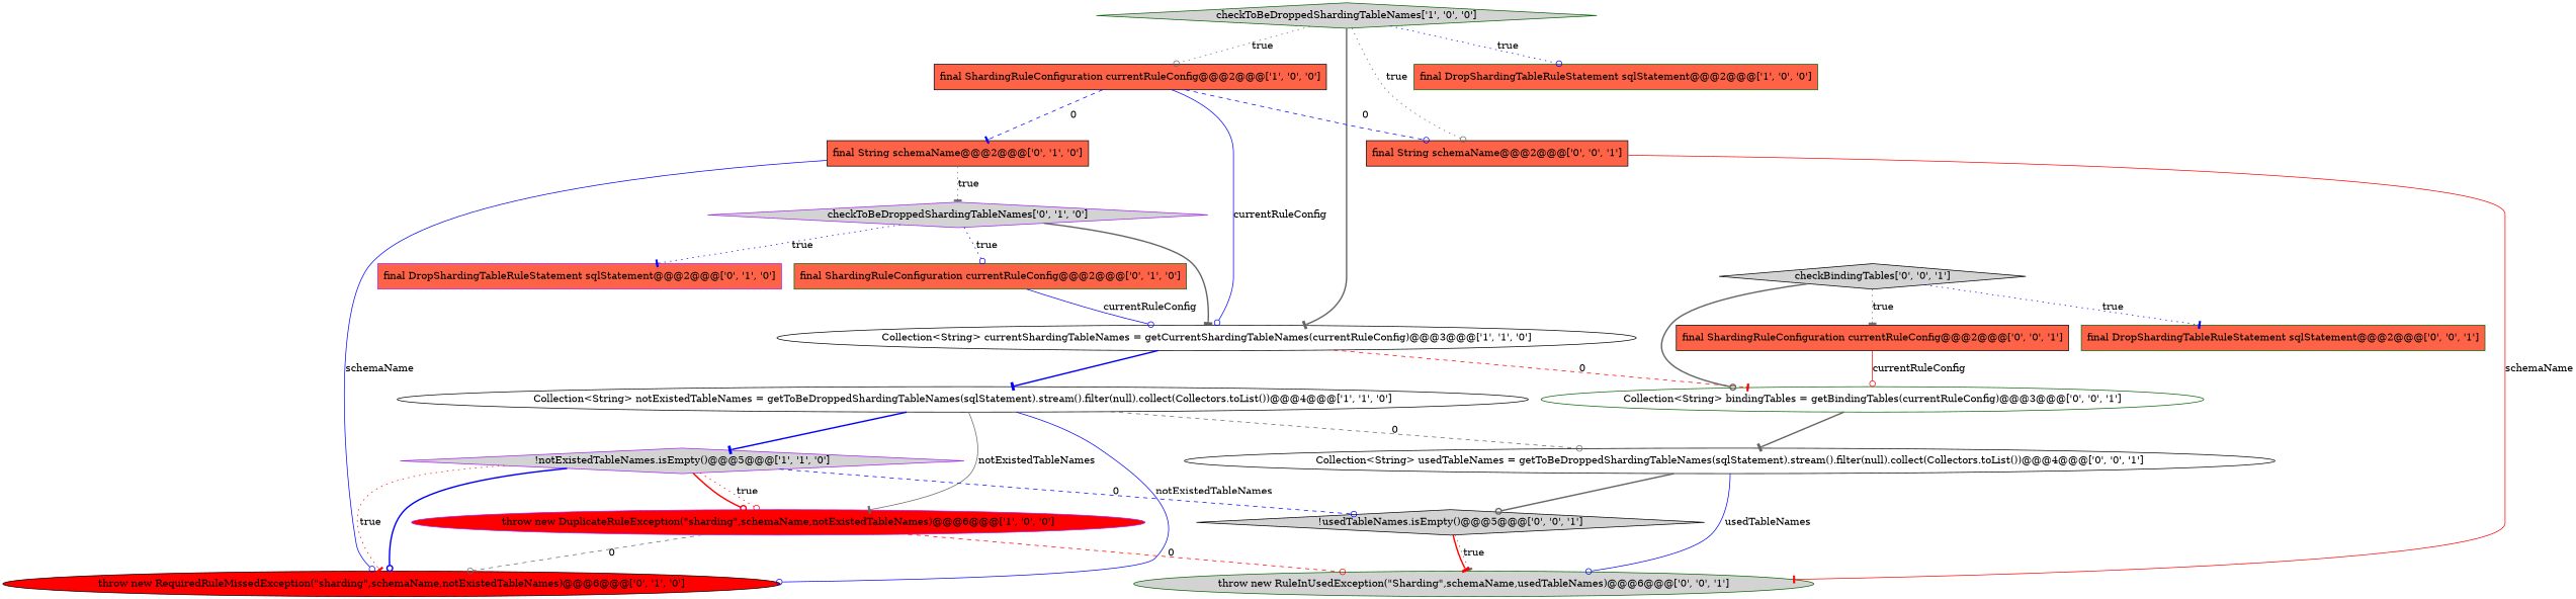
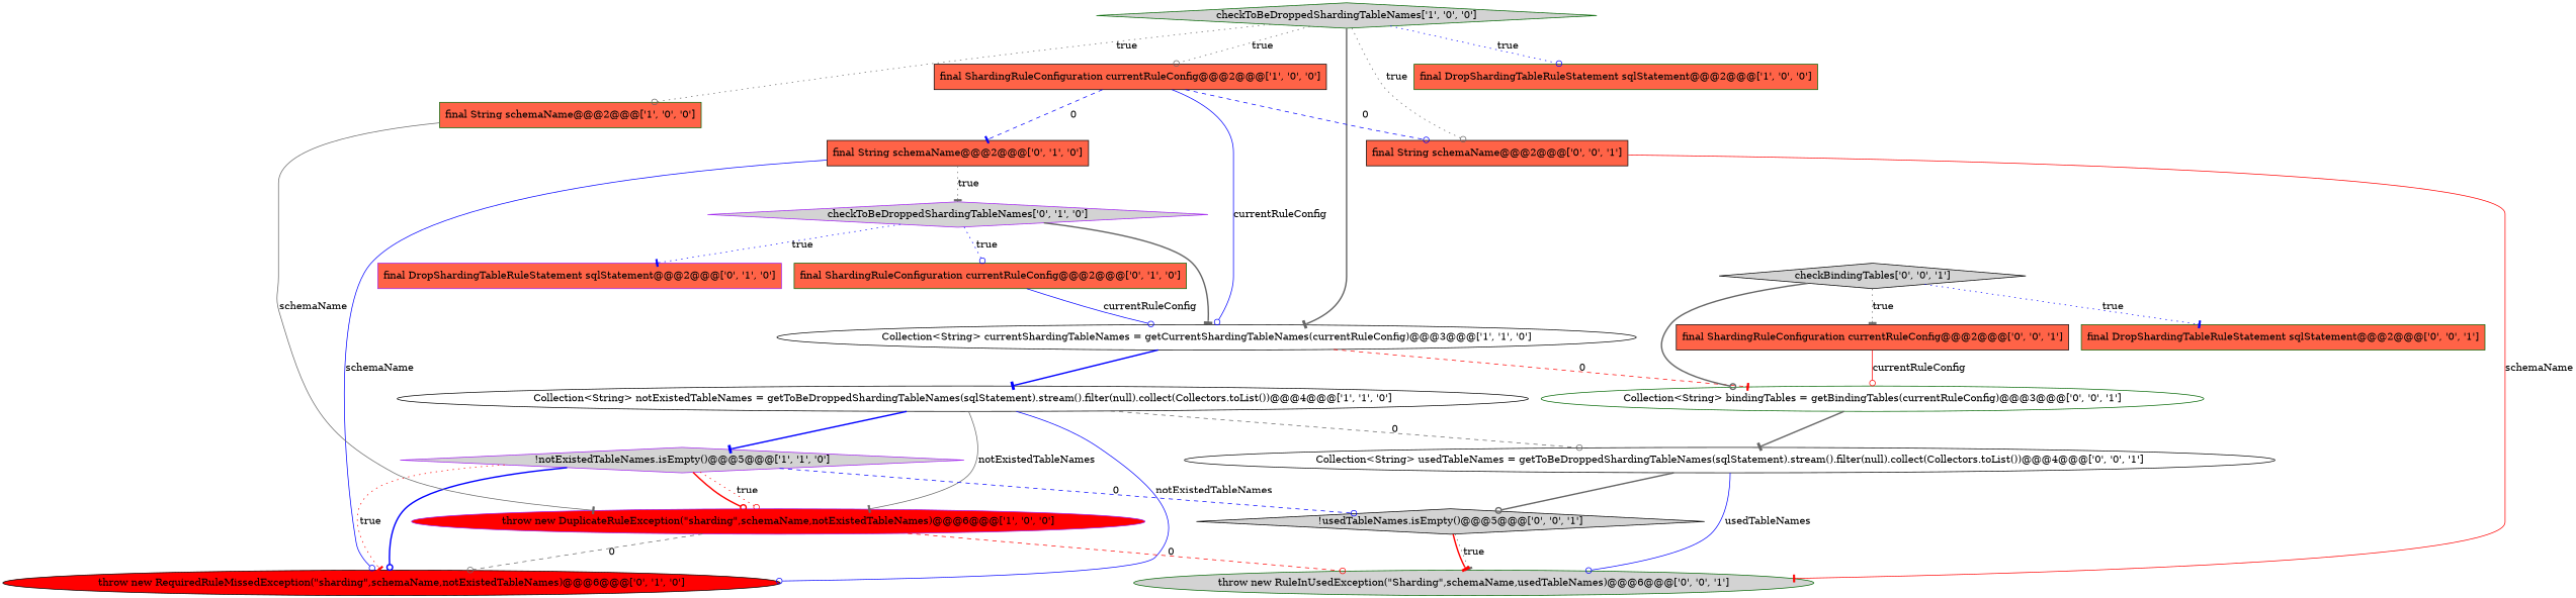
  digraph {
    node [color=black fillcolor=tomato shape=box style=filled]
    edge [arrowhead=odot color=blue style=dotted]
    n1 [fillcolor=red label="throw new RequiredRuleMissedException(\"sharding\",schemaName,notExistedTableNames)@@@6@@@['0', '1', '0']" shape=ellipse]
    n2 [color=purple fillcolor=lightgray label="checkToBeDroppedShardingTableNames['0', '1', '0']" shape=diamond]
    n3 [color=purple label="final DropShardingTableRuleStatement sqlStatement@@@2@@@['0', '1', '0']"]
    n4 [color=darkgreen label="final ShardingRuleConfiguration currentRuleConfig@@@2@@@['0', '1', '0']"]
    n5 [fillcolor=white label="Collection<String> currentShardingTableNames = getCurrentShardingTableNames(currentRuleConfig)@@@3@@@['1', '1', '0']" shape=ellipse]
    n6 [label="final String schemaName@@@2@@@['0', '1', '0']"]
    n7 [fillcolor=white label="Collection<String> notExistedTableNames = getToBeDroppedShardingTableNames(sqlStatement).stream().filter(null).collect(Collectors.toList())@@@4@@@['1', '1', '0']" shape=ellipse]
    n8 [color=darkgreen fillcolor=white label="Collection<String> bindingTables = getBindingTables(currentRuleConfig)@@@3@@@['0', '0', '1']" shape=ellipse]
    n9 [color=darkgreen label="final DropShardingTableRuleStatement sqlStatement@@@2@@@['0', '0', '1']"]
    n10 [fillcolor=lightgray label="!usedTableNames.isEmpty()@@@5@@@['0', '0', '1']" shape=diamond]
    n11 [color=darkgreen fillcolor=lightgray label="throw new RuleInUsedException(\"Sharding\",schemaName,usedTableNames)@@@6@@@['0', '0', '1']" shape=ellipse]
    n12 [color=purple fillcolor=lightgray label="!notExistedTableNames.isEmpty()@@@5@@@['1', '1', '0']" shape=diamond]
    n13 [fillcolor=white label="Collection<String> usedTableNames = getToBeDroppedShardingTableNames(sqlStatement).stream().filter(null).collect(Collectors.toList())@@@4@@@['0', '0', '1']" shape=ellipse]
    n14 [color=purple fillcolor=red label="throw new DuplicateRuleException(\"sharding\",schemaName,notExistedTableNames)@@@6@@@['1', '0', '0']" shape=ellipse]
    n15 [color=darkgreen fillcolor=lightgray label="checkToBeDroppedShardingTableNames['1', '0', '0']" shape=diamond]
+   n16 [color=darkgreen label="final String schemaName@@@2@@@['1', '0', '0']"]
    n17 [label="final ShardingRuleConfiguration currentRuleConfig@@@2@@@['1', '0', '0']"]
    n18 [color=darkgreen label="final DropShardingTableRuleStatement sqlStatement@@@2@@@['1', '0', '0']"]
    n19 [label="final String schemaName@@@2@@@['0', '0', '1']"]
    n20 [fillcolor=lightgray label="checkBindingTables['0', '0', '1']" shape=diamond]
    n21 [label="final ShardingRuleConfiguration currentRuleConfig@@@2@@@['0', '0', '1']"]
    n2 -> n3 [arrowhead=tee label=true]
    n2 -> n4 [label=true]
    n2 -> n5 [arrowhead=tee color=gray40 style=bold]
    n4 -> n5 [label=currentRuleConfig style=solid]
    n5 -> n7 [arrowhead=tee style=bold]
    n5 -> n8 [arrowhead=tee color=red label=0 style=dashed]
    n6 -> n1 [label=schemaName style=solid]
    n6 -> n2 [arrowhead=tee color=gray40 label=true]
    n7 -> n1 [label=notExistedTableNames style=solid]
    n7 -> n12 [arrowhead=tee style=bold]
    n7 -> n13 [color=gray40 label=0 style=dashed]
    n7 -> n14 [arrowhead=tee color=gray40 label=notExistedTableNames style=solid]
    n8 -> n13 [arrowhead=tee color=gray40 style=bold]
    n10 -> n11 [arrowhead=tee color=gray40 label=true]
    n10 -> n11 [arrowhead=tee color=red style=bold]
    n12 -> n1 [arrowhead=tee color=red label=true]
    n12 -> n1 [style=bold]
    n12 -> n10 [label=0 style=dashed]
    n12 -> n14 [color=red label=true]
    n12 -> n14 [color=red style=bold]
    n13 -> n10 [color=gray40 style=bold]
    n13 -> n11 [label=usedTableNames style=solid]
    n14 -> n1 [color=gray40 label=0 style=dashed]
    n14 -> n11 [color=red label=0 style=dashed]
    n15 -> n5 [arrowhead=tee color=gray40 style=bold]
+   n15 -> n16 [color=gray40 label=true]
    n15 -> n17 [color=gray40 label=true]
    n15 -> n18 [label=true]
    n15 -> n19 [color=gray40 label=true]
+   n16 -> n14 [arrowhead=tee color=gray40 label=schemaName style=solid]
    n17 -> n5 [label=currentRuleConfig style=solid]
    n17 -> n6 [arrowhead=tee label=0 style=dashed]
    n17 -> n19 [label=0 style=dashed]
    n19 -> n11 [arrowhead=tee color=red label=schemaName style=solid]
    n20 -> n8 [color=gray40 style=bold]
    n20 -> n9 [arrowhead=tee label=true]
    n20 -> n21 [arrowhead=tee color=gray40 label=true]
    n21 -> n8 [color=red label=currentRuleConfig style=solid]
  }
